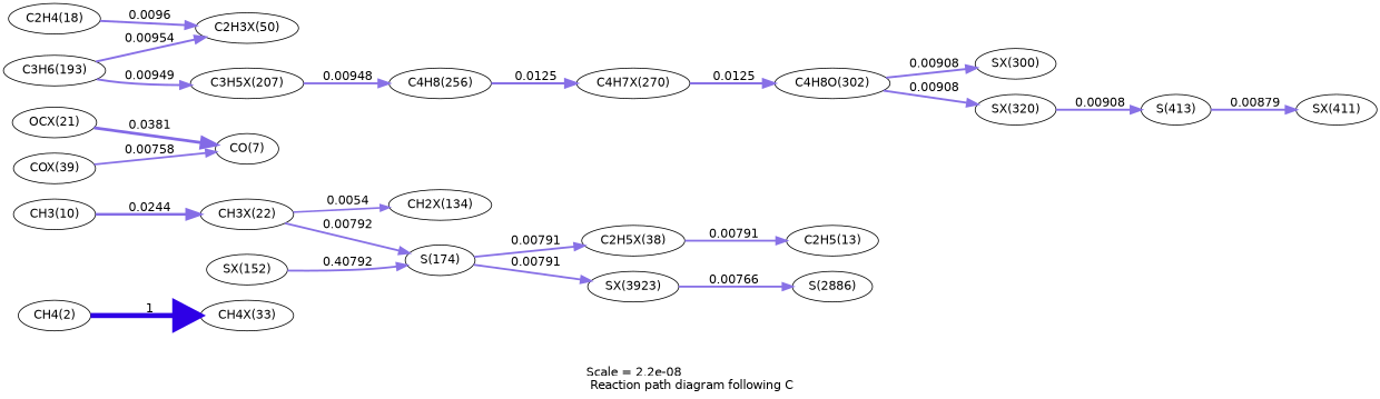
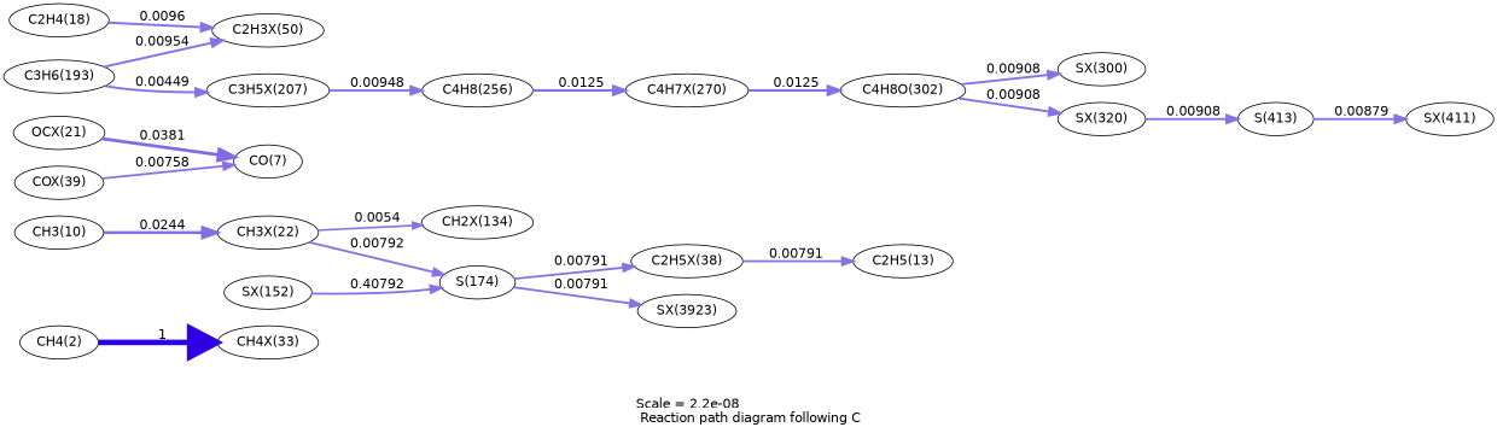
  digraph {
    fontname=Helvetica
    label="Scale = 2.2e-08\l Reaction path diagram following C"
    rankdir=LR
    node [fontname=Helvetica]
    edge [arrowsize=1.17 color="0.7, 0.508, 0.9" fontname=Helvetica penwidth=2.35]
    n1 [label="CH4(2)"]
    n2 [label="CH4X(33)"]
    n3 [label="CH3(10)"]
    n4 [label="CH3X(22)"]
    n5 [label="CH2X(134)"]
    n6 [label="S(174)"]
    n7 [label="C2H5X(38)"]
    n8 [label="SX(3923)"]
    n9 [label="SX(152)"]
    n10 [label="C2H5(13)"]
-   n11 [label="S(2886)"]
    n12 [label="OCX(21)"]
    n13 [label="CO(7)"]
    n14 [label="COX(39)"]
    n15 [label="C2H4(18)"]
    n16 [label="C2H3X(50)"]
    n17 [label="C3H6(193)"]
    n18 [label="C3H5X(207)"]
    n19 [label="C4H8(256)"]
    n20 [label="C4H7X(270)"]
    n21 [label="C4H8O(302)"]
    n22 [label="SX(300)"]
    n23 [label="SX(320)"]
    n24 [label="S(413)"]
    n25 [label="SX(411)"]
    n1 -> n2 [arrowsize=3 color="0.7, 1.5, 0.9" label=" 1" penwidth=6]
    n3 -> n4 [arrowsize=1.6 color="0.7, 0.524, 0.9" label=" 0.0244" penwidth=3.2]
    n4 -> n5 [arrowsize=1.03 color="0.7, 0.505, 0.9" label=" 0.0054" penwidth=2.06]
    n4 -> n6 [label=" 0.00792"]
    n6 -> n7 [label=" 0.00791"]
    n6 -> n8 [label=" 0.00791"]
    n7 -> n10 [label=" 0.00791"]
-   n8 -> n11 [arrowsize=1.16 label=" 0.00766" penwidth=2.32]
    n9 -> n6 [label=" 0.40792"]
    n12 -> n13 [arrowsize=1.77 color="0.7, 0.538, 0.9" label=" 0.0381" penwidth=3.53]
    n14 -> n13 [arrowsize=1.16 label=" 0.00758" penwidth=2.31]
    n15 -> n16 [arrowsize=1.25 color="0.7, 0.51, 0.9" label=" 0.0096" penwidth=2.49]
    n17 -> n16 [arrowsize=1.24 color="0.7, 0.51, 0.9" label=" 0.00954" penwidth=2.49]
-   n17 -> n18 [arrowsize=1.24 color="0.7, 0.509, 0.9" label=" 0.00949" penwidth=2.48]
+   n17 -> n18 [arrowsize=1.24 color="0.7, 0.509, 0.9" label=" 0.00449" penwidth=2.48]
    n18 -> n19 [arrowsize=1.24 color="0.7, 0.509, 0.9" label=" 0.00948" penwidth=2.48]
    n19 -> n20 [arrowsize=1.35 color="0.7, 0.512, 0.9" label=" 0.0125" penwidth=2.69]
    n20 -> n21 [arrowsize=1.35 color="0.7, 0.512, 0.9" label=" 0.0125" penwidth=2.69]
    n21 -> n22 [arrowsize=1.23 color="0.7, 0.509, 0.9" label=" 0.00908" penwidth=2.45]
    n21 -> n23 [arrowsize=1.23 color="0.7, 0.509, 0.9" label=" 0.00908" penwidth=2.45]
    n23 -> n24 [arrowsize=1.23 color="0.7, 0.509, 0.9" label=" 0.00908" penwidth=2.45]
    n24 -> n25 [arrowsize=1.21 color="0.7, 0.509, 0.9" label=" 0.00879" penwidth=2.43]
  }
